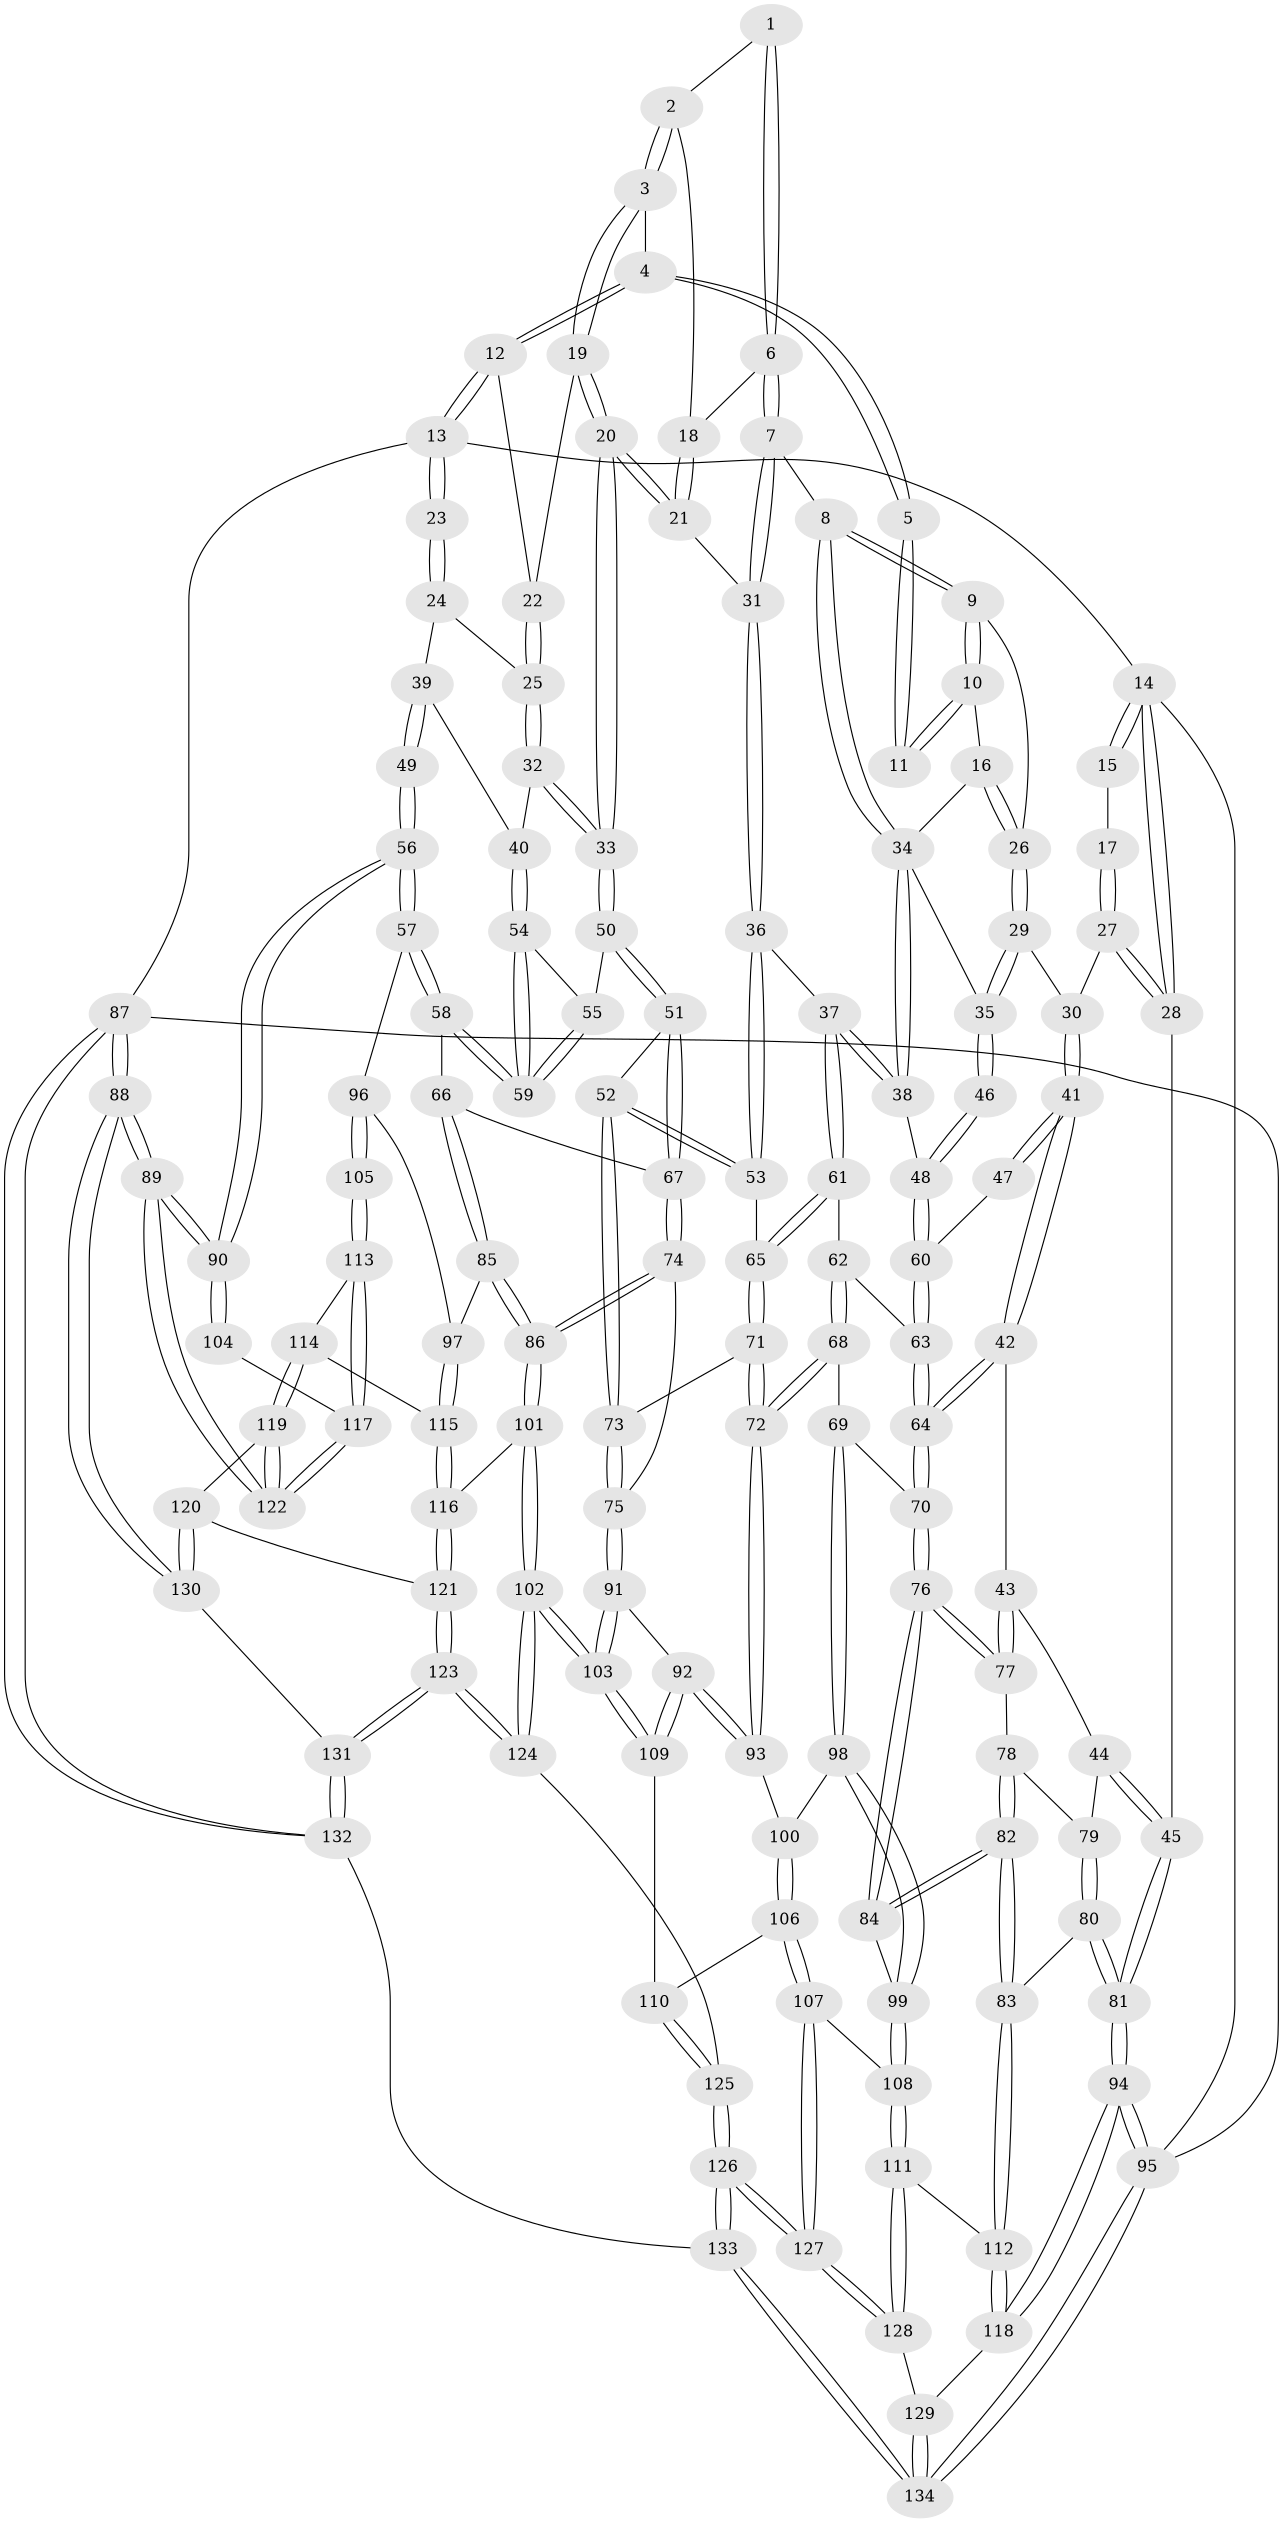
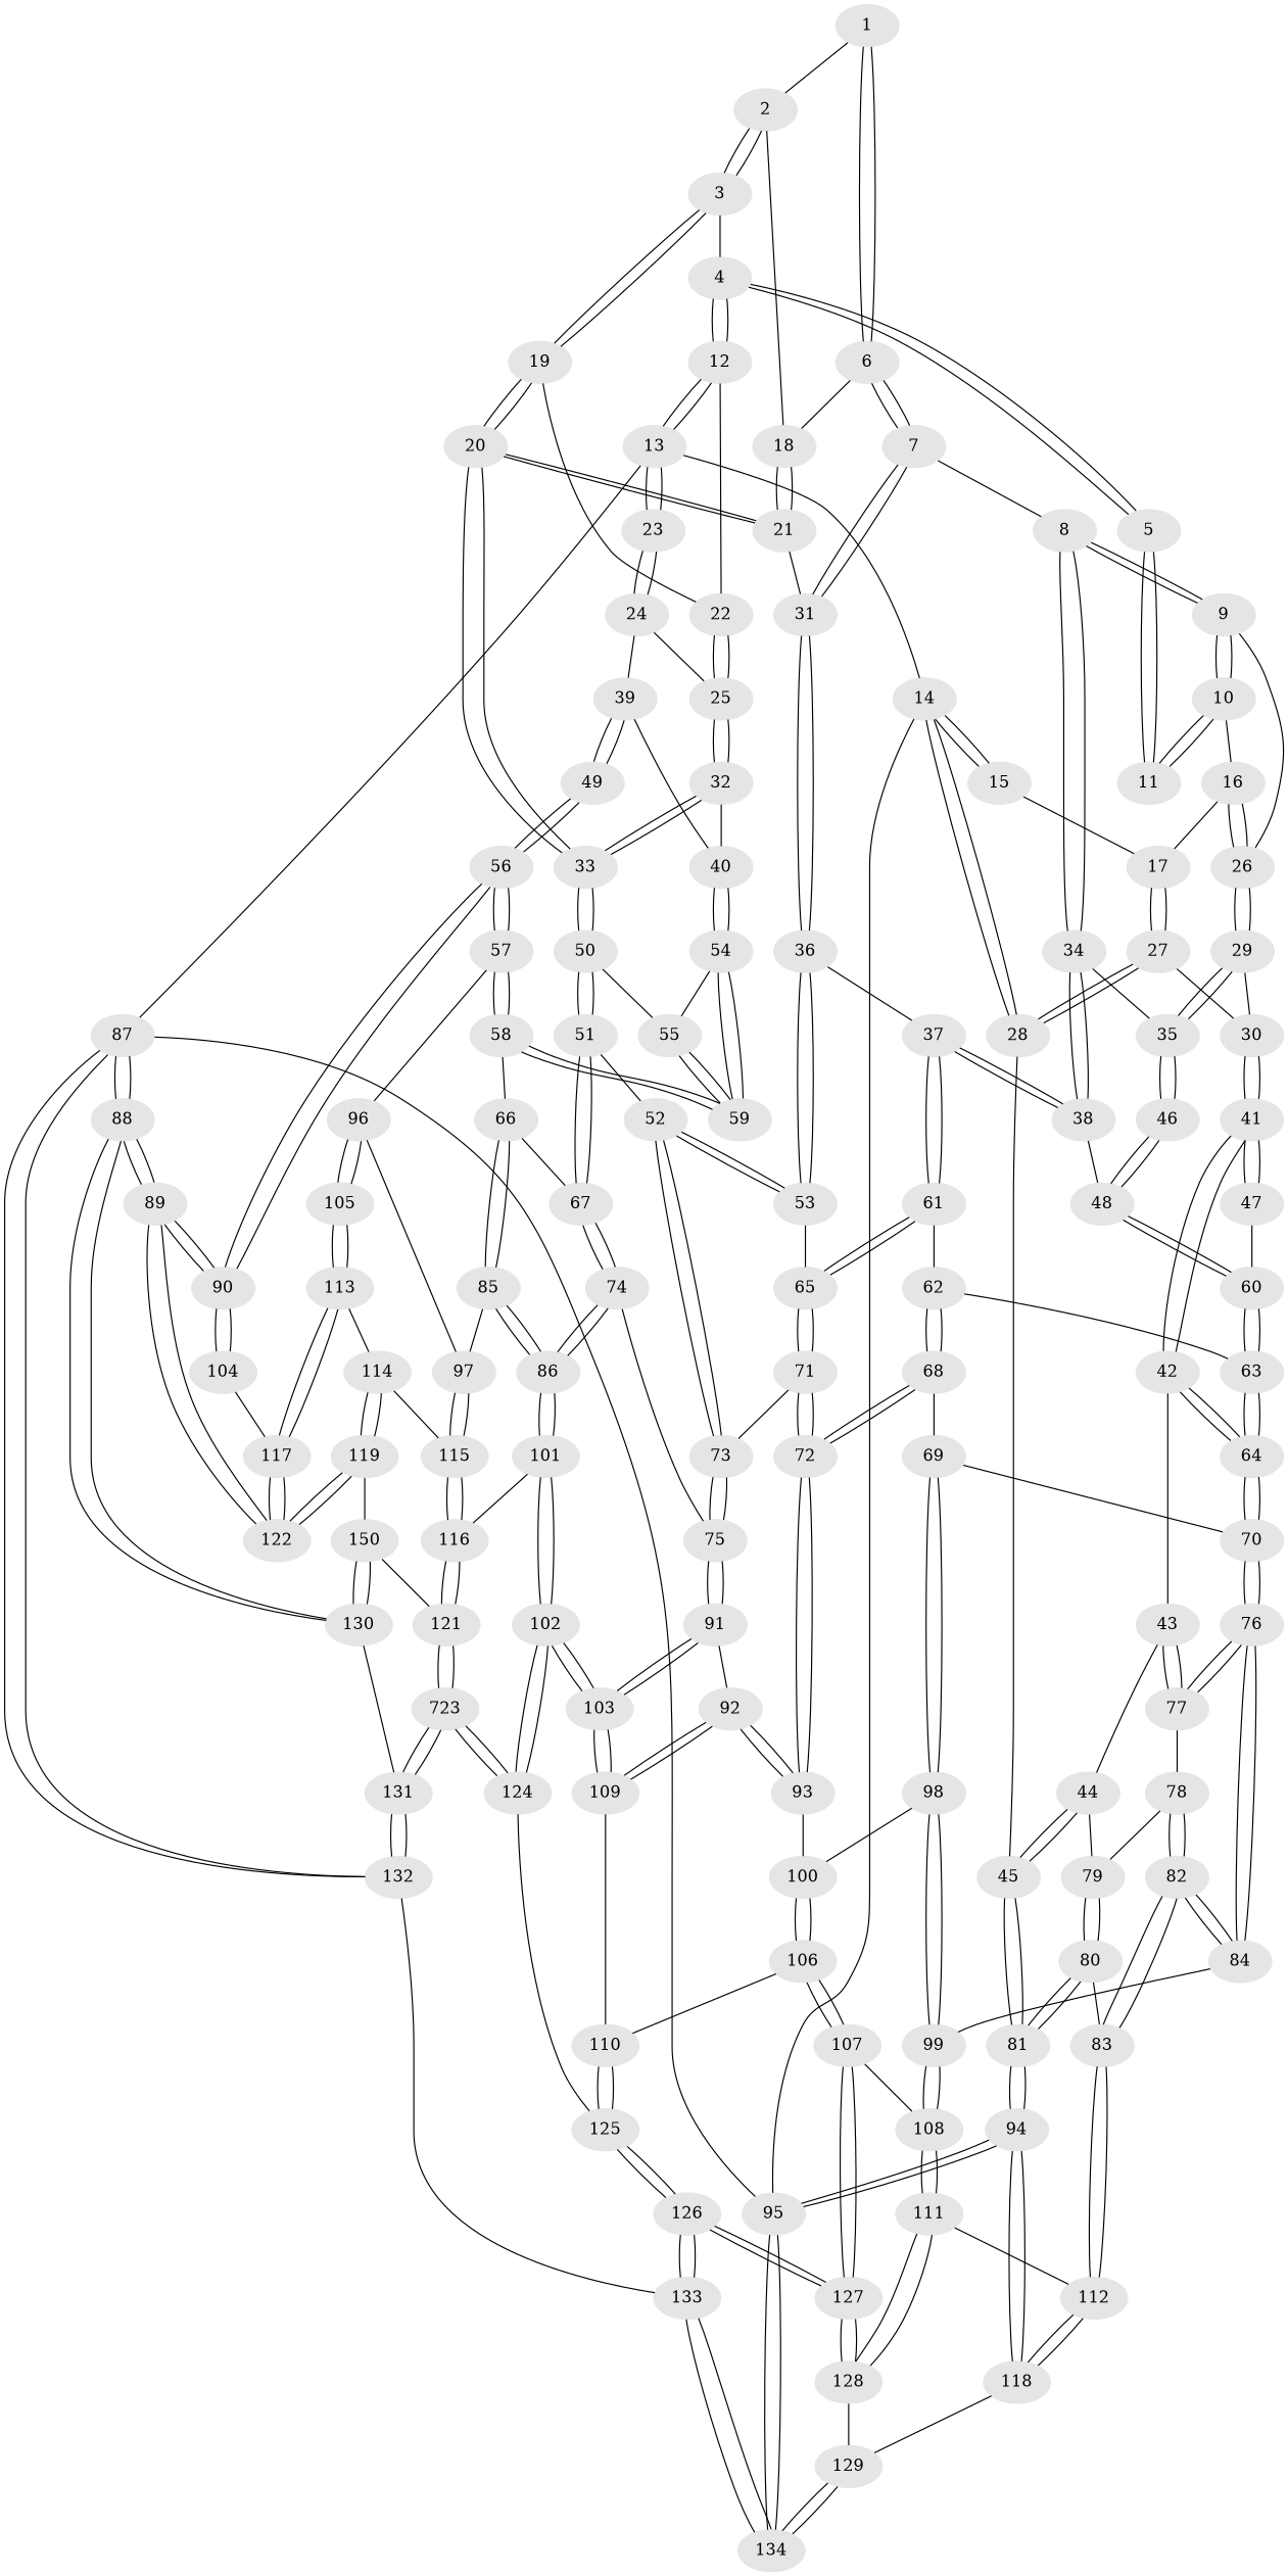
  graph {
    node [color=gray90 style=filled]
    1
    2
    6
    3
    18
    7
    4
    19
    21
    5
    12
    22
    20
    11
    13
    8
    31
    9
    34
    36
    10
    26
    35
    38
    16
    29
    17
    14
    23
    87
    25
    15
    28
    95
    24
    88
    132
    45
    134
    27
    30
    33
    50
    32
    39
    49
    56
    40
    41
    81
    46
    42
    47
    37
    53
    54
    51
    55
    48
    61
    65
    62
    60
    59
    43
    64
    44
    77
    70
    79
    78
    80
    94
    63
    57
    90
    52
    67
    73
    74
    75
    71
    58
    96
    104
    66
    97
    105
    85
    68
    69
    72
    76
    86
    98
    93
    99
    100
    84
    91
    101
    92
    103
    82
    83
    112
    118
    108
    115
    102
    116
    89
    130
    133
    122
    131
    117
    109
    110
    106
    129
    113
    111
    107
    124
    121
    125
    114
    127
    128
    126
    119
-   120
-   123
+   120 [label=150]
+   123 [label=723]
    1 -- 2
    1 -- 6
    1 -- 6
    2 -- 3
    2 -- 3
    2 -- 18
    6 -- 18
    6 -- 7
    6 -- 7
    3 -- 4
    3 -- 19
    3 -- 19
    18 -- 21
    18 -- 21
    7 -- 8
    7 -- 31
    7 -- 31
    4 -- 5
    4 -- 5
    4 -- 12
    4 -- 12
    19 -- 22
    19 -- 20
    19 -- 20
    21 -- 31
    5 -- 11
    5 -- 11
    12 -- 22
    12 -- 13
    12 -- 13
    22 -- 25
    22 -- 25
    20 -- 21
    20 -- 21
    20 -- 33
    20 -- 33
    13 -- 14
    13 -- 23
    13 -- 23
    13 -- 87
    8 -- 9
    8 -- 9
    8 -- 34
    8 -- 34
    31 -- 36
    31 -- 36
    9 -- 10
    9 -- 10
    9 -- 26
    34 -- 35
    34 -- 38
    34 -- 38
    36 -- 37
    36 -- 53
    36 -- 53
    10 -- 11
    10 -- 11
    10 -- 16
    26 -- 29
    26 -- 29
    35 -- 46
    35 -- 46
    38 -- 48
    16 -- 26
    16 -- 26
-   16 -- 34
+   16 -- 17
    29 -- 35
    29 -- 35
    29 -- 30
    17 -- 27
    17 -- 27
    14 -- 15
    14 -- 15
    14 -- 28
    14 -- 28
    14 -- 95
    23 -- 24
    23 -- 24
    87 -- 95
    87 -- 88
    87 -- 88
    87 -- 132
    87 -- 132
    25 -- 32
    25 -- 32
    15 -- 17
    28 -- 45
    95 -- 134
    95 -- 134
    24 -- 25
    24 -- 39
    88 -- 89
    88 -- 89
    88 -- 130
    88 -- 130
    132 -- 133
    45 -- 81
    45 -- 81
    27 -- 28
    27 -- 28
    27 -- 30
    30 -- 41
    30 -- 41
    33 -- 50
    33 -- 50
    50 -- 51
    50 -- 51
    50 -- 55
    32 -- 33
    32 -- 33
    32 -- 40
    39 -- 49
    39 -- 49
    39 -- 40
    49 -- 56
    49 -- 56
    56 -- 57
    56 -- 57
    56 -- 90
    56 -- 90
    40 -- 54
    40 -- 54
    41 -- 42
    41 -- 42
    41 -- 47
    41 -- 47
    81 -- 94
    81 -- 94
    46 -- 48
    46 -- 48
    42 -- 43
    42 -- 64
    42 -- 64
    47 -- 60
    37 -- 38
    37 -- 38
    37 -- 61
    37 -- 61
    53 -- 65
    54 -- 55
    54 -- 59
    54 -- 59
    51 -- 52
    51 -- 67
    51 -- 67
    55 -- 59
    55 -- 59
    48 -- 60
    48 -- 60
    61 -- 65
    61 -- 65
    61 -- 62
    65 -- 71
    65 -- 71
    62 -- 63
    62 -- 68
    62 -- 68
    60 -- 63
    60 -- 63
    43 -- 44
    43 -- 77
    43 -- 77
    64 -- 70
    64 -- 70
    44 -- 45
    44 -- 45
    44 -- 79
    77 -- 78
    70 -- 76
    70 -- 76
    79 -- 80
    79 -- 80
    78 -- 79
    78 -- 82
    78 -- 82
    80 -- 81
    80 -- 81
    80 -- 83
    94 -- 95
    94 -- 95
    94 -- 118
    94 -- 118
    63 -- 64
    63 -- 64
    57 -- 58
    57 -- 58
    57 -- 96
    90 -- 104
    90 -- 104
    52 -- 53
    52 -- 53
    52 -- 73
    52 -- 73
    67 -- 74
    67 -- 74
    73 -- 75
    73 -- 75
    74 -- 75
    74 -- 86
    74 -- 86
    75 -- 91
    75 -- 91
    71 -- 73
    71 -- 72
    71 -- 72
    58 -- 59
    58 -- 59
    58 -- 66
    96 -- 97
    96 -- 105
    96 -- 105
    104 -- 117
    66 -- 67
    66 -- 85
    66 -- 85
    97 -- 115
    97 -- 115
    105 -- 113
    105 -- 113
    85 -- 97
    85 -- 86
    85 -- 86
    68 -- 69
    68 -- 72
    68 -- 72
    69 -- 70
    69 -- 98
    69 -- 98
    72 -- 93
    72 -- 93
    76 -- 77
    76 -- 77
    76 -- 84
    76 -- 84
    86 -- 101
    86 -- 101
    98 -- 99
    98 -- 99
    98 -- 100
    93 -- 100
    99 -- 108
    99 -- 108
    100 -- 106
    100 -- 106
    84 -- 99
    91 -- 92
    91 -- 103
    91 -- 103
    101 -- 102
    101 -- 102
    101 -- 116
    92 -- 93
    92 -- 93
    92 -- 109
    92 -- 109
    103 -- 109
    103 -- 109
    82 -- 84
    82 -- 84
    82 -- 83
    82 -- 83
    83 -- 112
    83 -- 112
    112 -- 118
    112 -- 118
    118 -- 129
    108 -- 111
    108 -- 111
    115 -- 116
    115 -- 116
    102 -- 103
    102 -- 103
    102 -- 124
    102 -- 124
    116 -- 121
    116 -- 121
    89 -- 90
    89 -- 90
    89 -- 122
    89 -- 122
    130 -- 131
    133 -- 134
    133 -- 134
    131 -- 132
    131 -- 132
    117 -- 122
    117 -- 122
    109 -- 110
    110 -- 125
    110 -- 125
    106 -- 110
    106 -- 107
    106 -- 107
    129 -- 134
    129 -- 134
    113 -- 117
    113 -- 117
    113 -- 114
    111 -- 112
    111 -- 128
    111 -- 128
    107 -- 108
    107 -- 127
    107 -- 127
    124 -- 125
    121 -- 123
    121 -- 123
    125 -- 126
    125 -- 126
    114 -- 115
    114 -- 119
    114 -- 119
    127 -- 128
    127 -- 128
    128 -- 129
    126 -- 133
    126 -- 133
    126 -- 127
    126 -- 127
    119 -- 122
    119 -- 122
    119 -- 120
    120 -- 130
    120 -- 130
    120 -- 121
    123 -- 131
    123 -- 131
    123 -- 124
    123 -- 124
  }
